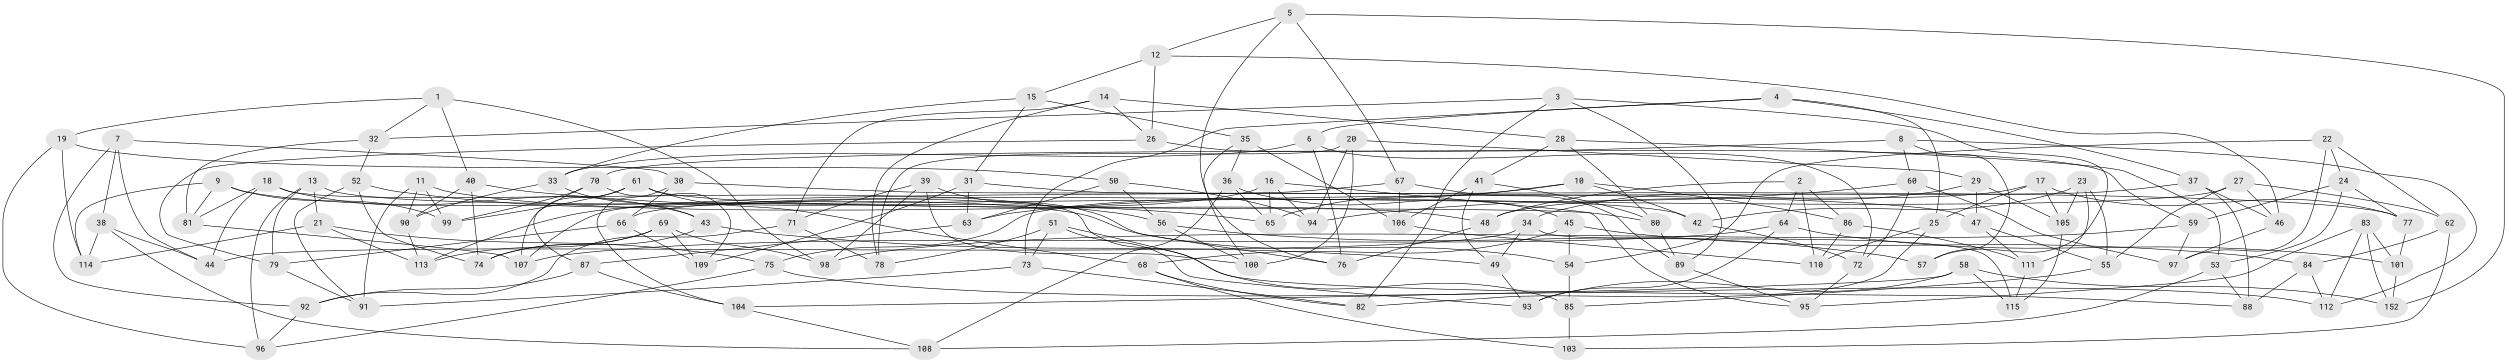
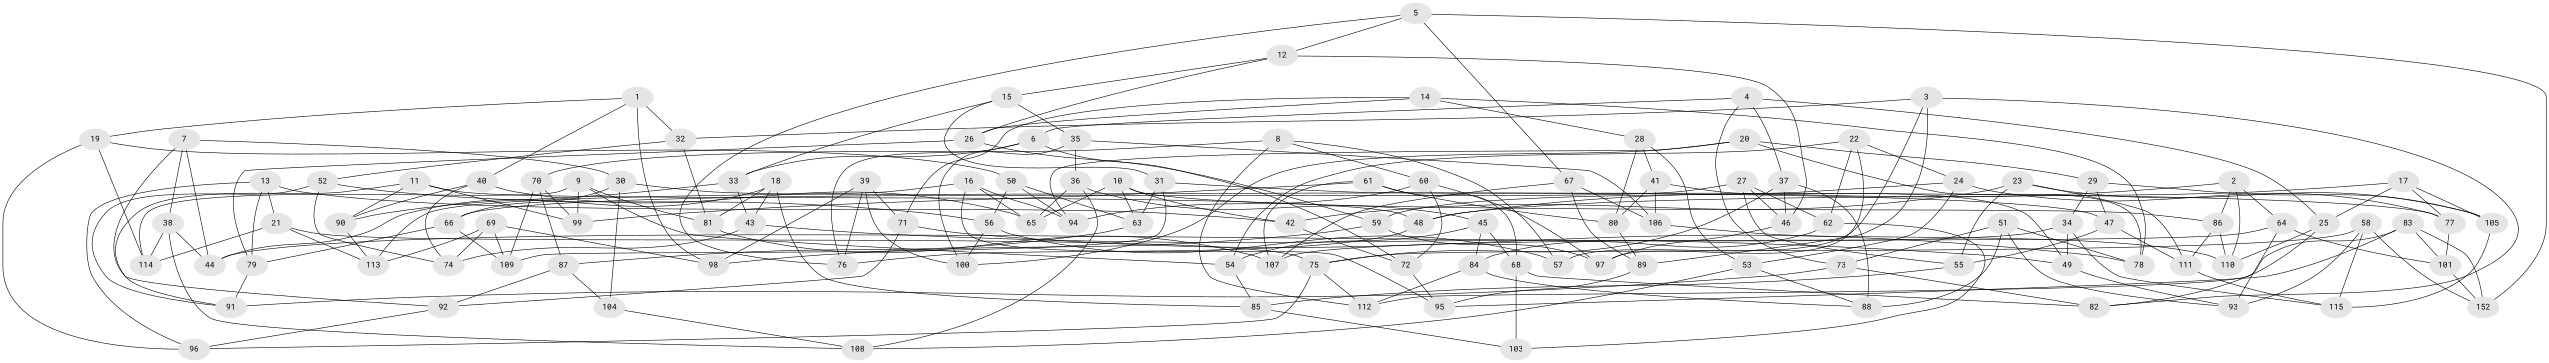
  graph {
    fontname="Roboto Mono"
    node [color=gray90 fontname="Roboto Mono" style=filled]
    edge [fontname="Roboto Mono"]
    1
    19
    32
    40
    98
    114
    96
    50
    81
    52
    65
    90
    74
    2
    48
    64
    86
    110
    76
    93
    107
    101
    111
    3
    57
    82
    89
    95
    4
    6
    25
    37
    73
    33
    72
    46
    75
    88
    91
    5
    12
    67
    n43 [label=152]
    15
    26
    106
    43
    7
    30
    38
    44
    92
    66
    47
    104
    108
    8
    60
    70
    112
    94
    97
    99
    109
    87
    9
    54
    85
    10
    42
    63
    11
    113
    31
    35
    79
    59
    13
    21
    14
    28
    71
    78
    53
    41
    80
    77
    100
    36
    16
    17
    105
    115
    18
    49
    103
    56
    20
    29
    34
    22
    24
    62
    84
    23
    55
    27
    45
    68
    39
    51
    58
    61
    69
    83
    1 -- 19
    1 -- 32
    1 -- 40
    1 -- 98
    19 -- 114
    19 -- 96
    19 -- 50
    32 -- 81
    32 -- 52
    40 -- 65
    40 -- 90
    40 -- 74
    50 -- 94
    50 -- 63
    50 -- 56
    81 -- 107
    52 -- 74
    52 -- 91
    52 -- 56
    90 -- 113
    2 -- 48
    2 -- 64
    2 -- 86
    2 -- 110
    48 -- 76
    64 -- 93
    64 -- 107
    64 -- 101
    86 -- 110
    86 -- 111
    101 -- n43
    111 -- 115
    3 -- 32
    3 -- 57
    3 -- 82
    3 -- 89
    89 -- 95
    4 -- 6
    4 -- 25
    4 -- 37
    4 -- 73
    6 -- 76
    6 -- 33
    6 -- 72
    25 -- 110
    25 -- 82
    37 -- 46
    37 -- 75
    37 -- 88
    73 -- 82
    73 -- 91
    33 -- 90
    33 -- 43
    72 -- 95
    46 -- 97
    75 -- 96
    75 -- 112
    5 -- 76
    5 -- 12
    5 -- 67
    5 -- n43
    12 -- 46
    12 -- 15
    12 -- 26
    67 -- 107
    67 -- 89
    67 -- 106
    15 -- 33
    15 -- 31
    15 -- 35
    26 -- 79
    26 -- 59
    106 -- 110
    43 -- 74
    43 -- 49
    7 -- 30
    7 -- 38
    7 -- 44
    7 -- 92
    30 -- 66
    30 -- 47
    30 -- 104
    38 -- 114
    38 -- 44
    38 -- 108
    92 -- 96
    66 -- 109
    66 -- 79
    47 -- 111
    47 -- 55
    104 -- 108
    8 -- 57
    8 -- 60
    8 -- 70
    8 -- 112
    60 -- 72
    60 -- 94
    60 -- 97
    70 -- 99
    70 -- 109
    70 -- 87
    87 -- 92
    87 -- 104
    9 -- 114
    9 -- 81
    9 -- 99
    9 -- 54
    54 -- 85
    85 -- 103
    10 -- 65
    10 -- 86
    10 -- 42
    10 -- 63
    42 -- 72
    63 -- 87
    11 -- 90
    11 -- 48
    11 -- 91
    11 -- 99
    31 -- 109
    31 -- 63
    31 -- 77
    35 -- 106
    35 -- 100
    35 -- 36
    79 -- 91
    59 -- 98
    59 -- 97
    13 -- 96
    13 -- 42
    13 -- 79
    13 -- 21
    21 -- 114
    21 -- 75
    21 -- 113
    14 -- 26
    14 -- 28
    14 -- 71
    14 -- 78
    28 -- 53
    28 -- 41
    28 -- 80
    71 -- 92
    71 -- 78
    53 -- 88
    53 -- 108
    41 -- 106
    41 -- 80
    41 -- 49
    80 -- 89
    77 -- 101
    36 -- 65
    36 -- 108
    36 -- 45
    16 -- 65
    16 -- 95
    16 -- 94
    16 -- 113
    17 -- 48
    17 -- 25
    17 -- 77
    17 -- 105
    105 -- 115
    18 -- 81
    18 -- 43
    18 -- 44
    18 -- 85
    49 -- 93
    56 -- 57
    56 -- 100
    20 -- 94
    20 -- 78
    20 -- 100
    20 -- 29
    29 -- 47
    29 -- 105
    29 -- 34
    34 -- 44
    34 -- 115
    34 -- 49
    22 -- 97
    22 -- 54
    22 -- 24
    22 -- 62
    24 -- 59
    24 -- 53
    24 -- 77
    62 -- 103
    62 -- 84
    84 -- 88
    84 -- 112
    23 -- 111
    23 -- 42
    23 -- 105
    23 -- 55
    55 -- 85
    27 -- 46
    27 -- 66
    27 -- 62
    27 -- 55
    45 -- 54
    45 -- 84
    45 -- 68
    68 -- 82
    68 -- 103
    39 -- 98
    39 -- 76
    39 -- 71
    39 -- 100
    51 -- 93
    51 -- 73
    51 -- 88
    51 -- 78
    58 -- 93
    58 -- n43
-   58 -- 104
+   58 -- 75
    58 -- 115
    61 -- 107
    61 -- 99
    61 -- 80
    61 -- 68
    69 -- 98
    69 -- 74
    69 -- 109
    69 -- 113
    83 -- 101
    83 -- 95
    83 -- n43
    83 -- 112
  }
